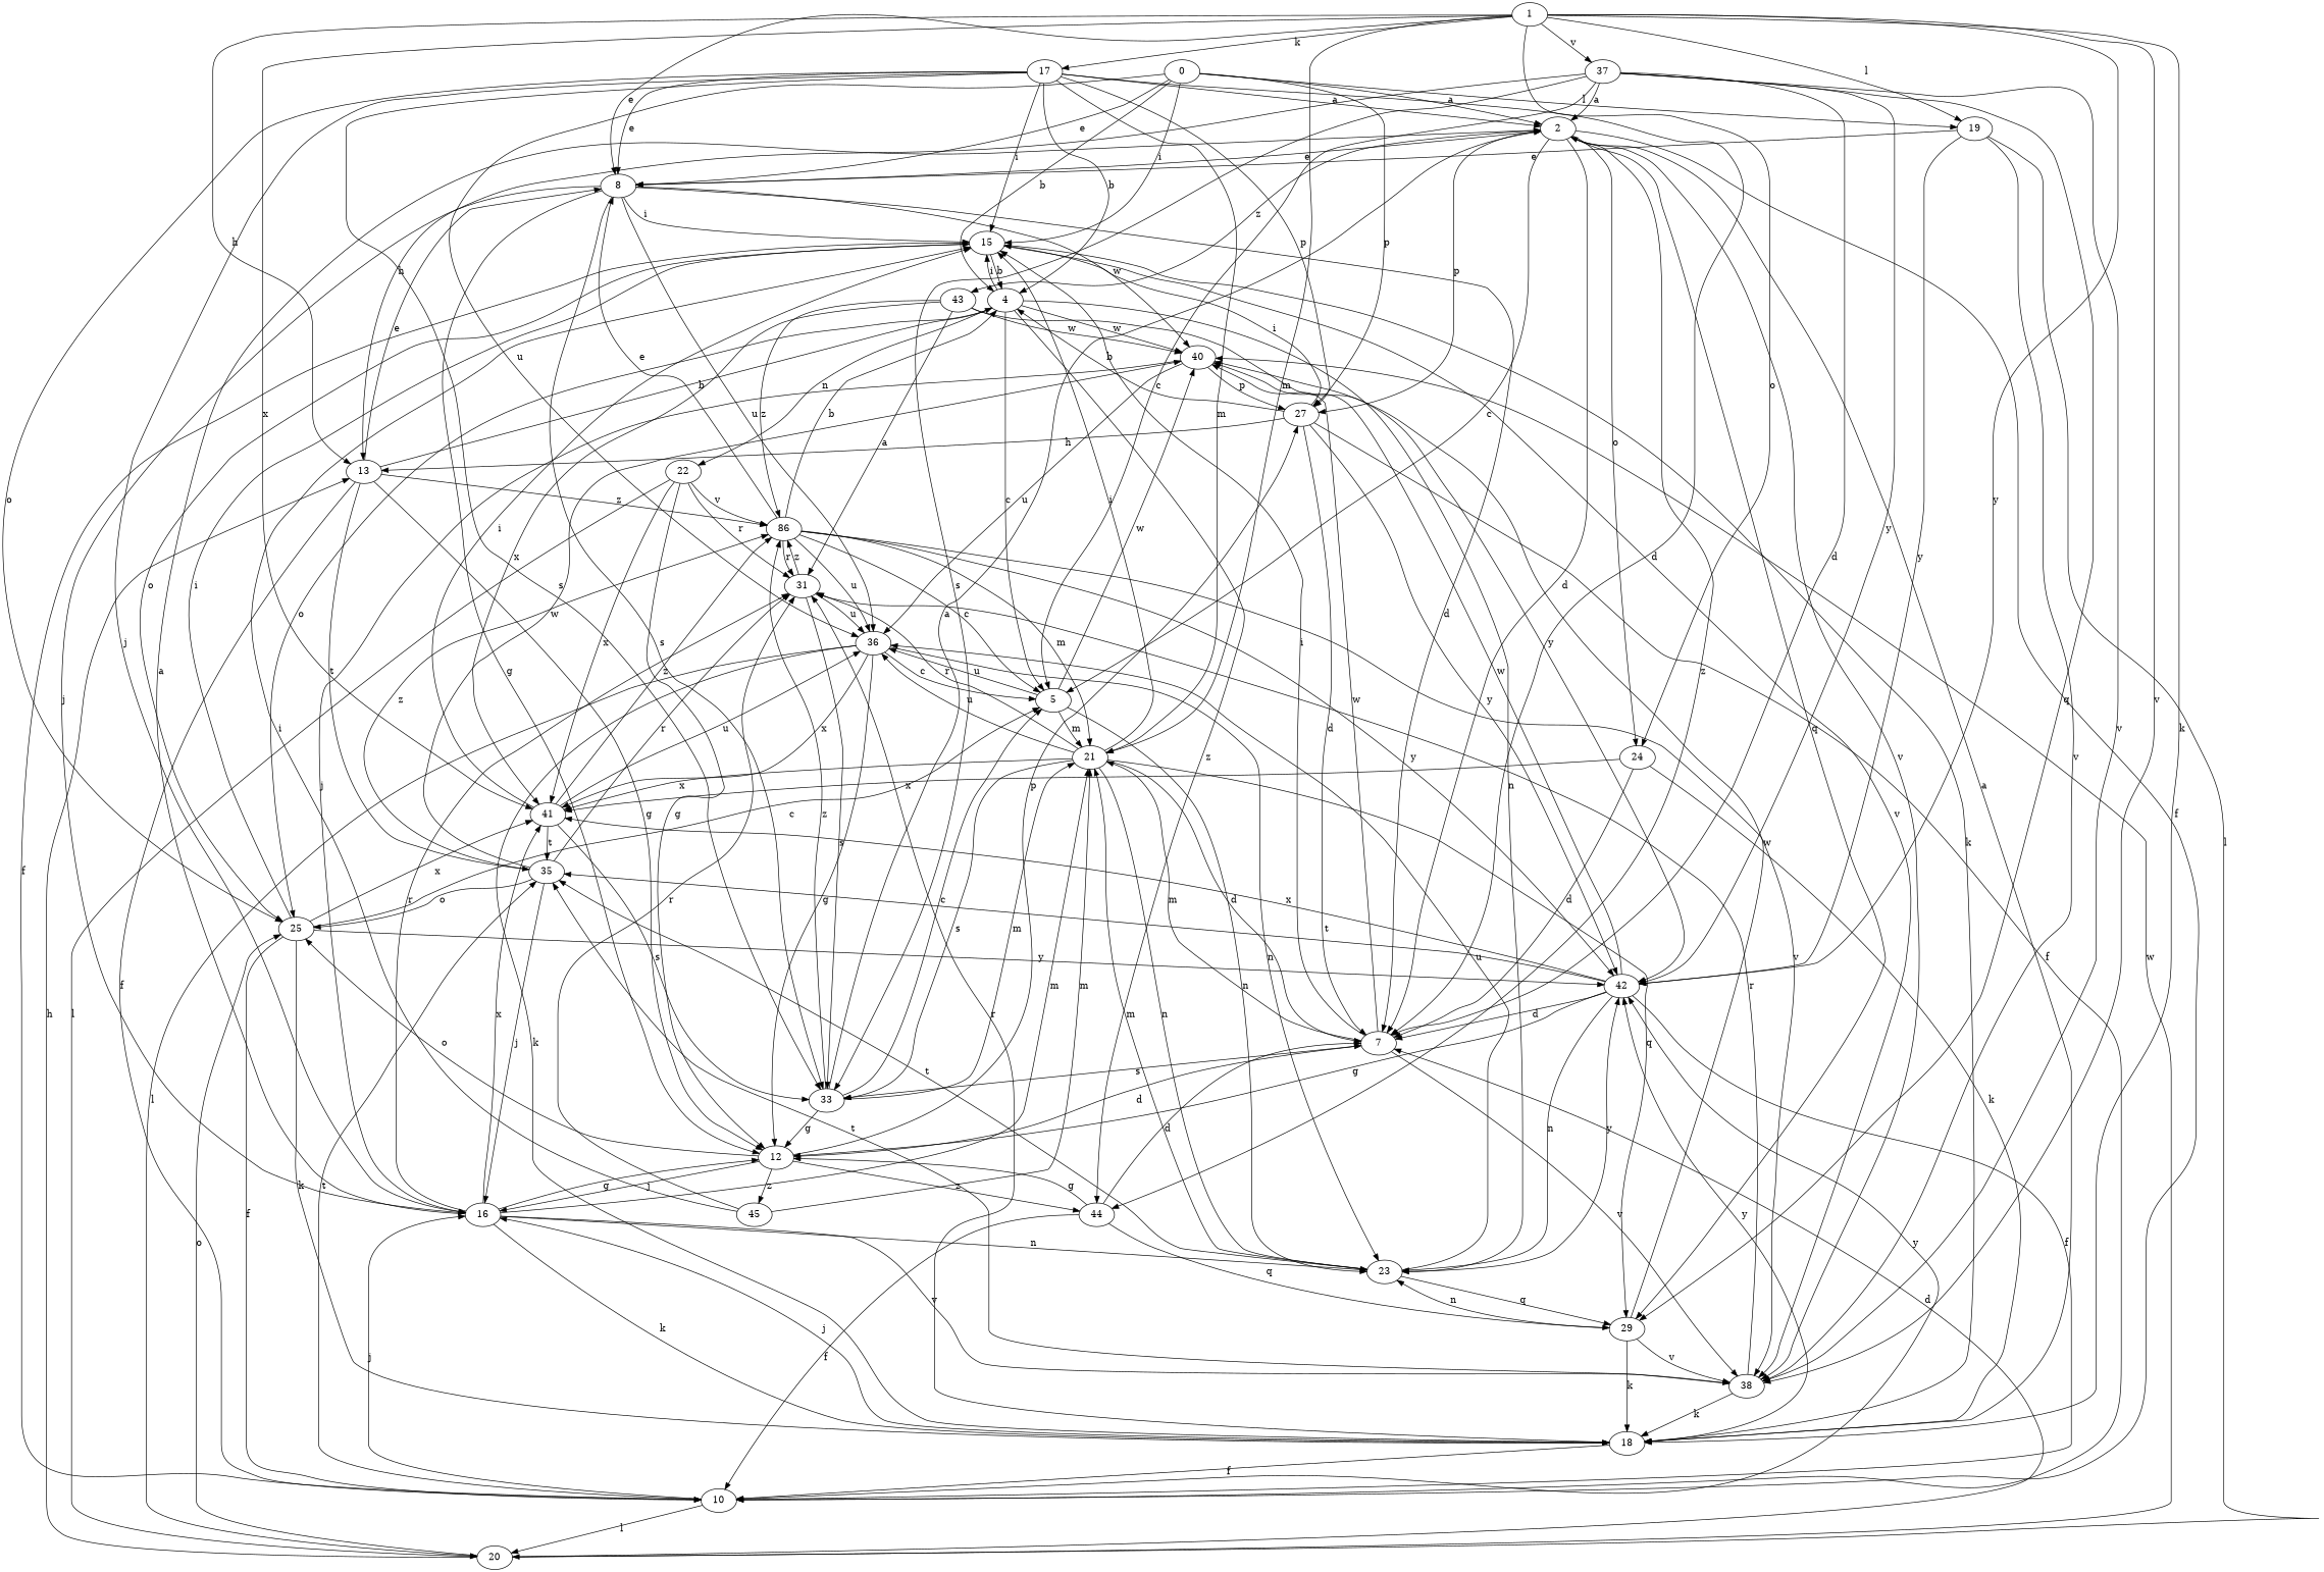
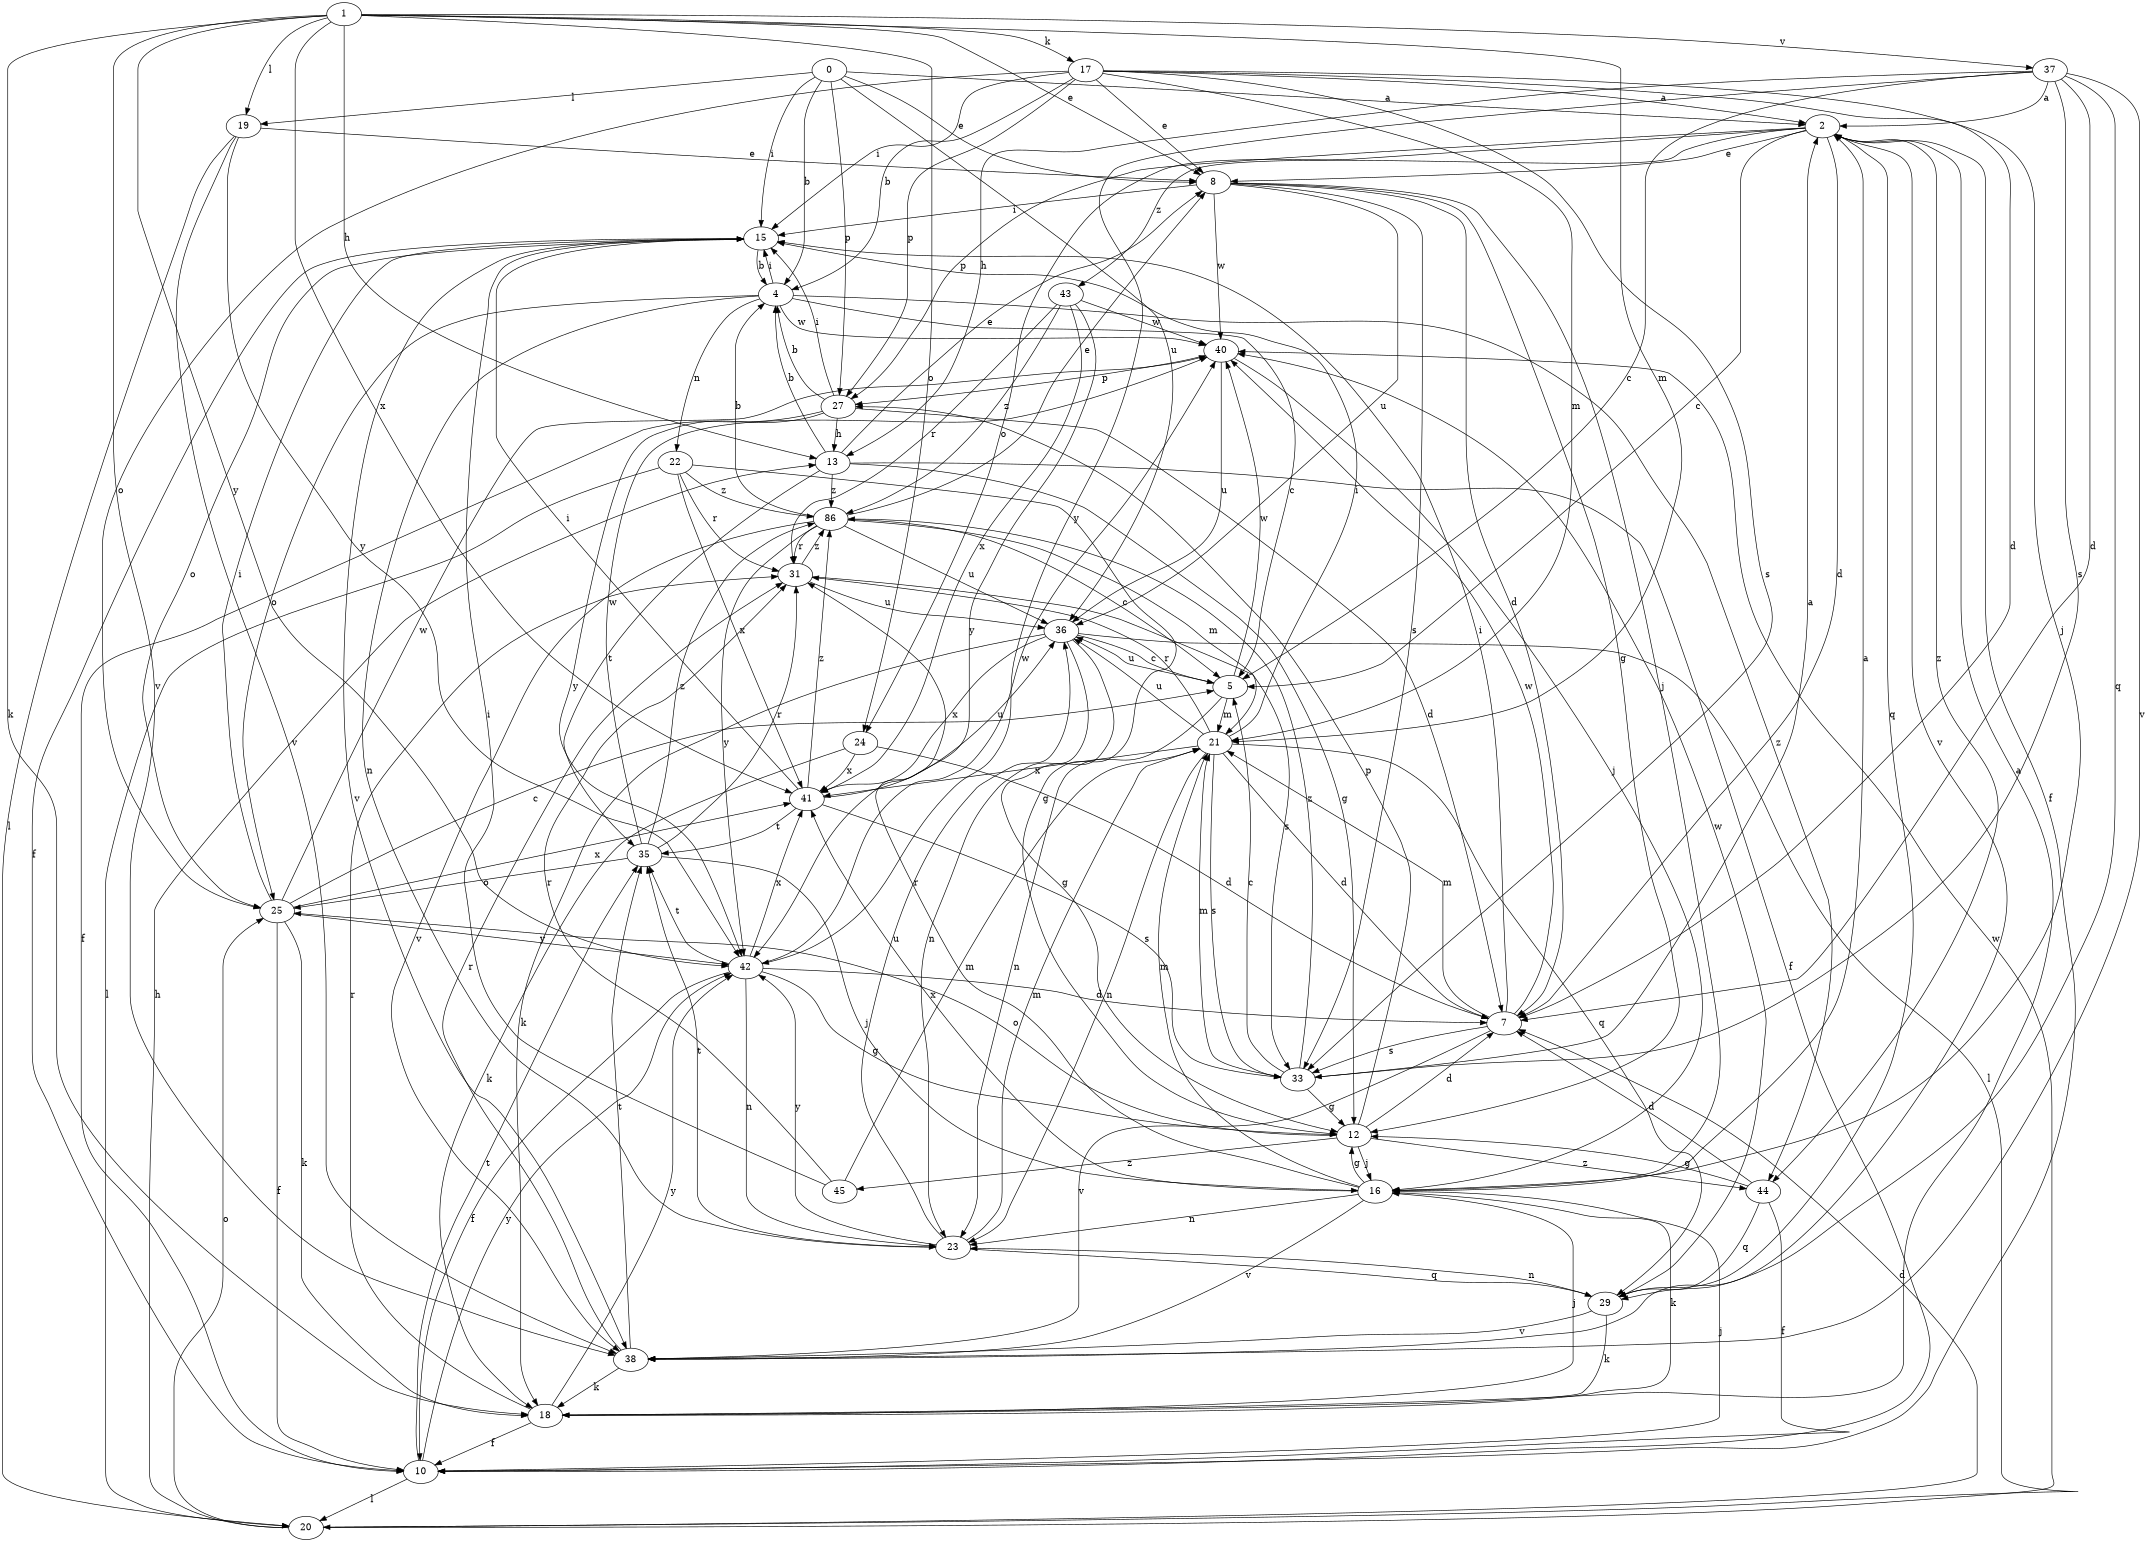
  strict digraph {
    0
    2
    4
    8
    15
    19
    27
    36
    24
    38
    5
    7
    10
    29
    43
    44
    22
    23
    25
    40
    33
    12
    16
    18
    42
    20
    13
    41
    1
    17
    21
    37
    35
    n34 [label=86]
    31
    45
    0 -> 2 [label=a]
    0 -> 4 [label=b]
    0 -> 8 [label=e]
    0 -> 15 [label=i]
    0 -> 19 [label=l]
    0 -> 27 [label=p]
    0 -> 36 [label=u]
    2 -> 8 [label=e]
    2 -> 27 [label=p]
    2 -> 24 [label=o]
    2 -> 38 [label=v]
    2 -> 5 [label=c]
    2 -> 7 [label=d]
    2 -> 10 [label=f]
    2 -> 29 [label=q]
    2 -> 43 [label=z]
    2 -> 44 [label=z]
    4 -> 15 [label=i]
    4 -> 5 [label=c]
    4 -> 44 [label=z]
    4 -> 22 [label=n]
    4 -> 23 [label=n]
    4 -> 25 [label=o]
    4 -> 40 [label=w]
    8 -> 15 [label=i]
    8 -> 36 [label=u]
    8 -> 7 [label=d]
    8 -> 40 [label=w]
    8 -> 33 [label=s]
    8 -> 12 [label=g]
    8 -> 16 [label=j]
    15 -> 4 [label=b]
    15 -> 38 [label=v]
    15 -> 10 [label=f]
    15 -> 25 [label=o]
-   15 -> 18 [label=k]
    19 -> 8 [label=e]
    19 -> 38 [label=v]
    19 -> 42 [label=y]
    19 -> 20 [label=l]
    27 -> 4 [label=b]
    27 -> 15 [label=i]
    27 -> 7 [label=d]
    27 -> 10 [label=f]
    27 -> 42 [label=y]
    27 -> 13 [label=h]
    36 -> 5 [label=c]
    36 -> 23 [label=n]
    36 -> 12 [label=g]
    36 -> 18 [label=k]
    36 -> 20 [label=l]
    36 -> 41 [label=x]
    24 -> 7 [label=d]
    24 -> 18 [label=k]
    24 -> 41 [label=x]
    38 -> 18 [label=k]
    38 -> 35 [label=t]
    38 -> 31 [label=r]
    5 -> 36 [label=u]
    5 -> 23 [label=n]
    5 -> 40 [label=w]
    5 -> 21 [label=m]
    7 -> 15 [label=i]
    7 -> 38 [label=v]
    7 -> 40 [label=w]
    7 -> 33 [label=s]
    7 -> 21 [label=m]
    10 -> 16 [label=j]
    10 -> 42 [label=y]
    10 -> 20 [label=l]
    10 -> 35 [label=t]
    29 -> 38 [label=v]
    29 -> 23 [label=n]
    29 -> 40 [label=w]
    29 -> 18 [label=k]
    43 -> 40 [label=w]
    43 -> 42 [label=y]
    43 -> 41 [label=x]
    43 -> n34 [label=z]
-   43 -> 31 [label=a]
+   43 -> 31 [label=r]
    44 -> 7 [label=d]
    44 -> 10 [label=f]
    44 -> 29 [label=q]
    44 -> 12 [label=g]
    22 -> 12 [label=g]
    22 -> 20 [label=l]
    22 -> 41 [label=x]
-   22 -> n34 [label=v]
+   22 -> n34 [label=z]
    22 -> 31 [label=r]
    23 -> 36 [label=u]
    23 -> 29 [label=q]
    23 -> 42 [label=y]
    23 -> 21 [label=m]
    23 -> 35 [label=t]
    25 -> 15 [label=i]
    25 -> 5 [label=c]
    25 -> 10 [label=f]
+   25 -> 40 [label=w]
    25 -> 18 [label=k]
    25 -> 42 [label=y]
    25 -> 41 [label=x]
    40 -> 27 [label=p]
    40 -> 36 [label=u]
    40 -> 16 [label=j]
    33 -> 2 [label=a]
    33 -> 5 [label=c]
    33 -> 12 [label=g]
    33 -> 21 [label=m]
    33 -> n34 [label=z]
    12 -> 27 [label=p]
    12 -> 7 [label=d]
    12 -> 44 [label=z]
    12 -> 25 [label=o]
    12 -> 16 [label=j]
    12 -> 45 [label=z]
    16 -> 2 [label=a]
    16 -> 38 [label=v]
    16 -> 23 [label=n]
    16 -> 12 [label=g]
    16 -> 18 [label=k]
    16 -> 41 [label=x]
    16 -> 21 [label=m]
    16 -> 31 [label=r]
    18 -> 2 [label=a]
    18 -> 10 [label=f]
    18 -> 16 [label=j]
    18 -> 42 [label=y]
    18 -> 31 [label=r]
    42 -> 7 [label=d]
    42 -> 10 [label=f]
    42 -> 23 [label=n]
    42 -> 40 [label=w]
    42 -> 12 [label=g]
    42 -> 41 [label=x]
    42 -> 35 [label=t]
    20 -> 7 [label=d]
    20 -> 25 [label=o]
    20 -> 40 [label=w]
    20 -> 13 [label=h]
    13 -> 4 [label=b]
    13 -> 8 [label=e]
    13 -> 10 [label=f]
    13 -> 12 [label=g]
    13 -> 35 [label=t]
    13 -> n34 [label=z]
    41 -> 15 [label=i]
    41 -> 36 [label=u]
    41 -> 33 [label=s]
    41 -> 35 [label=t]
    41 -> n34 [label=z]
    1 -> 8 [label=e]
    1 -> 19 [label=l]
    1 -> 24 [label=o]
    1 -> 38 [label=v]
    1 -> 18 [label=k]
    1 -> 42 [label=y]
    1 -> 13 [label=h]
    1 -> 41 [label=x]
    1 -> 17 [label=k]
    1 -> 21 [label=m]
    1 -> 37 [label=v]
    17 -> 2 [label=a]
    17 -> 4 [label=b]
    17 -> 8 [label=e]
    17 -> 15 [label=i]
    17 -> 27 [label=p]
    17 -> 7 [label=d]
    17 -> 25 [label=o]
    17 -> 33 [label=s]
    17 -> 16 [label=j]
    17 -> 21 [label=m]
    21 -> 15 [label=i]
    21 -> 36 [label=u]
    21 -> 7 [label=d]
    21 -> 29 [label=q]
    21 -> 23 [label=n]
    21 -> 33 [label=s]
    21 -> 41 [label=x]
    21 -> 31 [label=r]
    37 -> 2 [label=a]
    37 -> 38 [label=v]
    37 -> 5 [label=c]
    37 -> 7 [label=d]
    37 -> 29 [label=q]
    37 -> 33 [label=s]
    37 -> 42 [label=y]
    37 -> 13 [label=h]
    35 -> 25 [label=o]
    35 -> 40 [label=w]
    35 -> 16 [label=j]
    35 -> n34 [label=z]
    35 -> 31 [label=r]
    n34 -> 4 [label=b]
    n34 -> 8 [label=e]
    n34 -> 36 [label=u]
    n34 -> 38 [label=v]
    n34 -> 5 [label=c]
    n34 -> 42 [label=y]
    n34 -> 21 [label=m]
    n34 -> 31 [label=r]
    31 -> 36 [label=u]
    31 -> 33 [label=s]
    31 -> n34 [label=z]
    45 -> 15 [label=i]
    45 -> 21 [label=m]
    45 -> 31 [label=r]
  }
